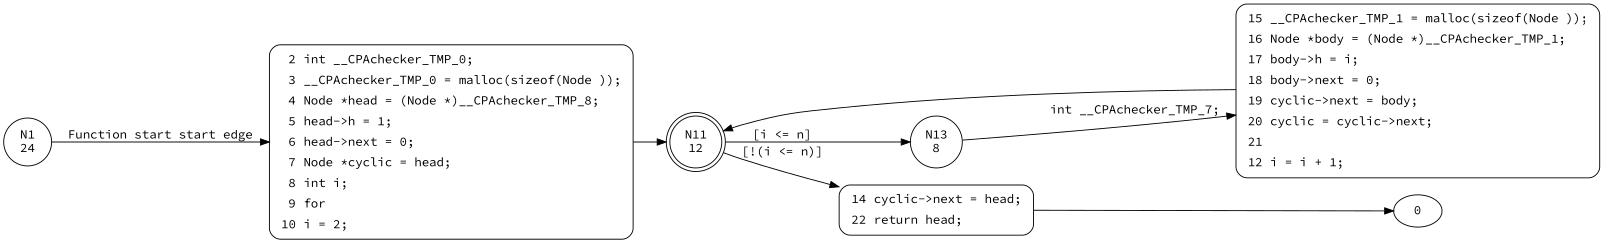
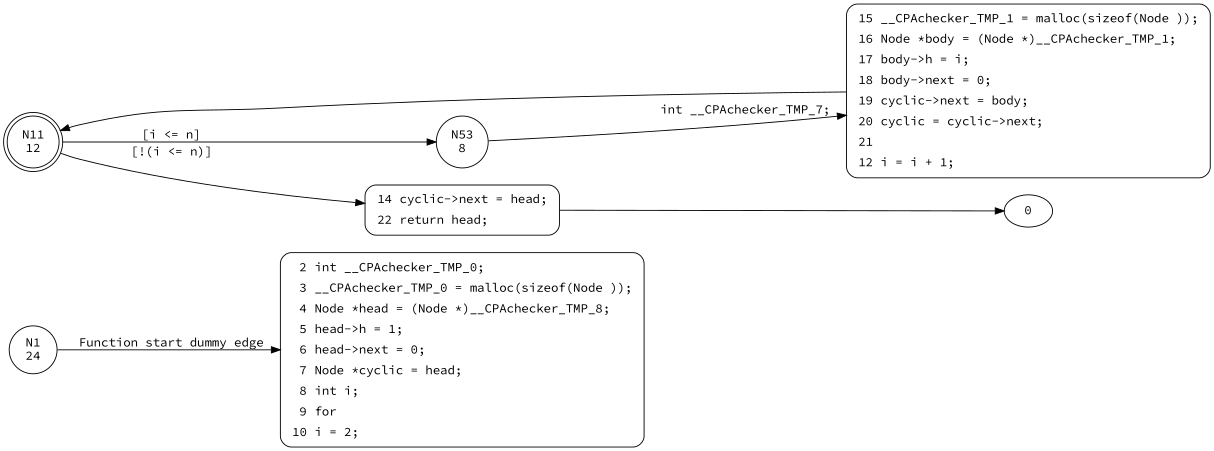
  digraph {
    fontname="Source Code Pro"
    rankdir=LR
    node [fontname="Source Code Pro" shape=Mrecord]
    edge [fontname="Source Code Pro"]
    n1 [label="N1\n24" shape=circle]
    n2 [fillcolor=white label=<<table border="0" cellborder="0" cellpadding="3" bgcolor="white"><tr><td align="right">2</td><td align="left">int __CPAchecker_TMP_0;</td></tr><tr><td align="right">3</td><td align="left">__CPAchecker_TMP_0 = malloc(sizeof(Node ));</td></tr><tr><td align="right">4</td><td align="left">Node *head = (Node *)__CPAchecker_TMP_8;</td></tr><tr><td align="right">5</td><td align="left">head-&gt;h = 1;</td></tr><tr><td align="right">6</td><td align="left">head-&gt;next = 0;</td></tr><tr><td align="right">7</td><td align="left">Node *cyclic = head;</td></tr><tr><td align="right">8</td><td align="left">int i;</td></tr><tr><td align="right">9</td><td align="left">for</td></tr><tr><td align="right">10</td><td align="left">i = 2;</td></tr></table>> penwidth=1 style="filled,bold"]
    n3 [label="N11\n12" shape=doublecircle]
-   n4 [label="N13\n8" shape=circle]
+   n4 [label="N53\n8" shape=circle]
    n5 [fillcolor=white label=<<table border="0" cellborder="0" cellpadding="3" bgcolor="white"><tr><td align="right">14</td><td align="left">cyclic-&gt;next = head;</td></tr><tr><td align="right">22</td><td align="left">return head;</td></tr></table>> penwidth=1 style="filled,bold"]
    n6 [fillcolor=white label=<<table border="0" cellborder="0" cellpadding="3" bgcolor="white"><tr><td align="right">15</td><td align="left">__CPAchecker_TMP_1 = malloc(sizeof(Node ));</td></tr><tr><td align="right">16</td><td align="left">Node *body = (Node *)__CPAchecker_TMP_1;</td></tr><tr><td align="right">17</td><td align="left">body-&gt;h = i;</td></tr><tr><td align="right">18</td><td align="left">body-&gt;next = 0;</td></tr><tr><td align="right">19</td><td align="left">cyclic-&gt;next = body;</td></tr><tr><td align="right">20</td><td align="left">cyclic = cyclic-&gt;next;</td></tr><tr><td align="right">21</td><td align="left"></td></tr><tr><td align="right">12</td><td align="left">i = i + 1;</td></tr></table>> penwidth=1 style="filled,bold"]
    0 [shape=""]
-   n1 -> n2 [label="Function start start edge"]
-   n2 -> n3
+   n1 -> n2 [label="Function start dummy edge"]
    n3 -> n4 [label="[i <= n]"]
    n3 -> n5 [label="[!(i <= n)]"]
    n4 -> n6 [label="int __CPAchecker_TMP_7;"]
    n5 -> 0
    n6 -> n3
  }
